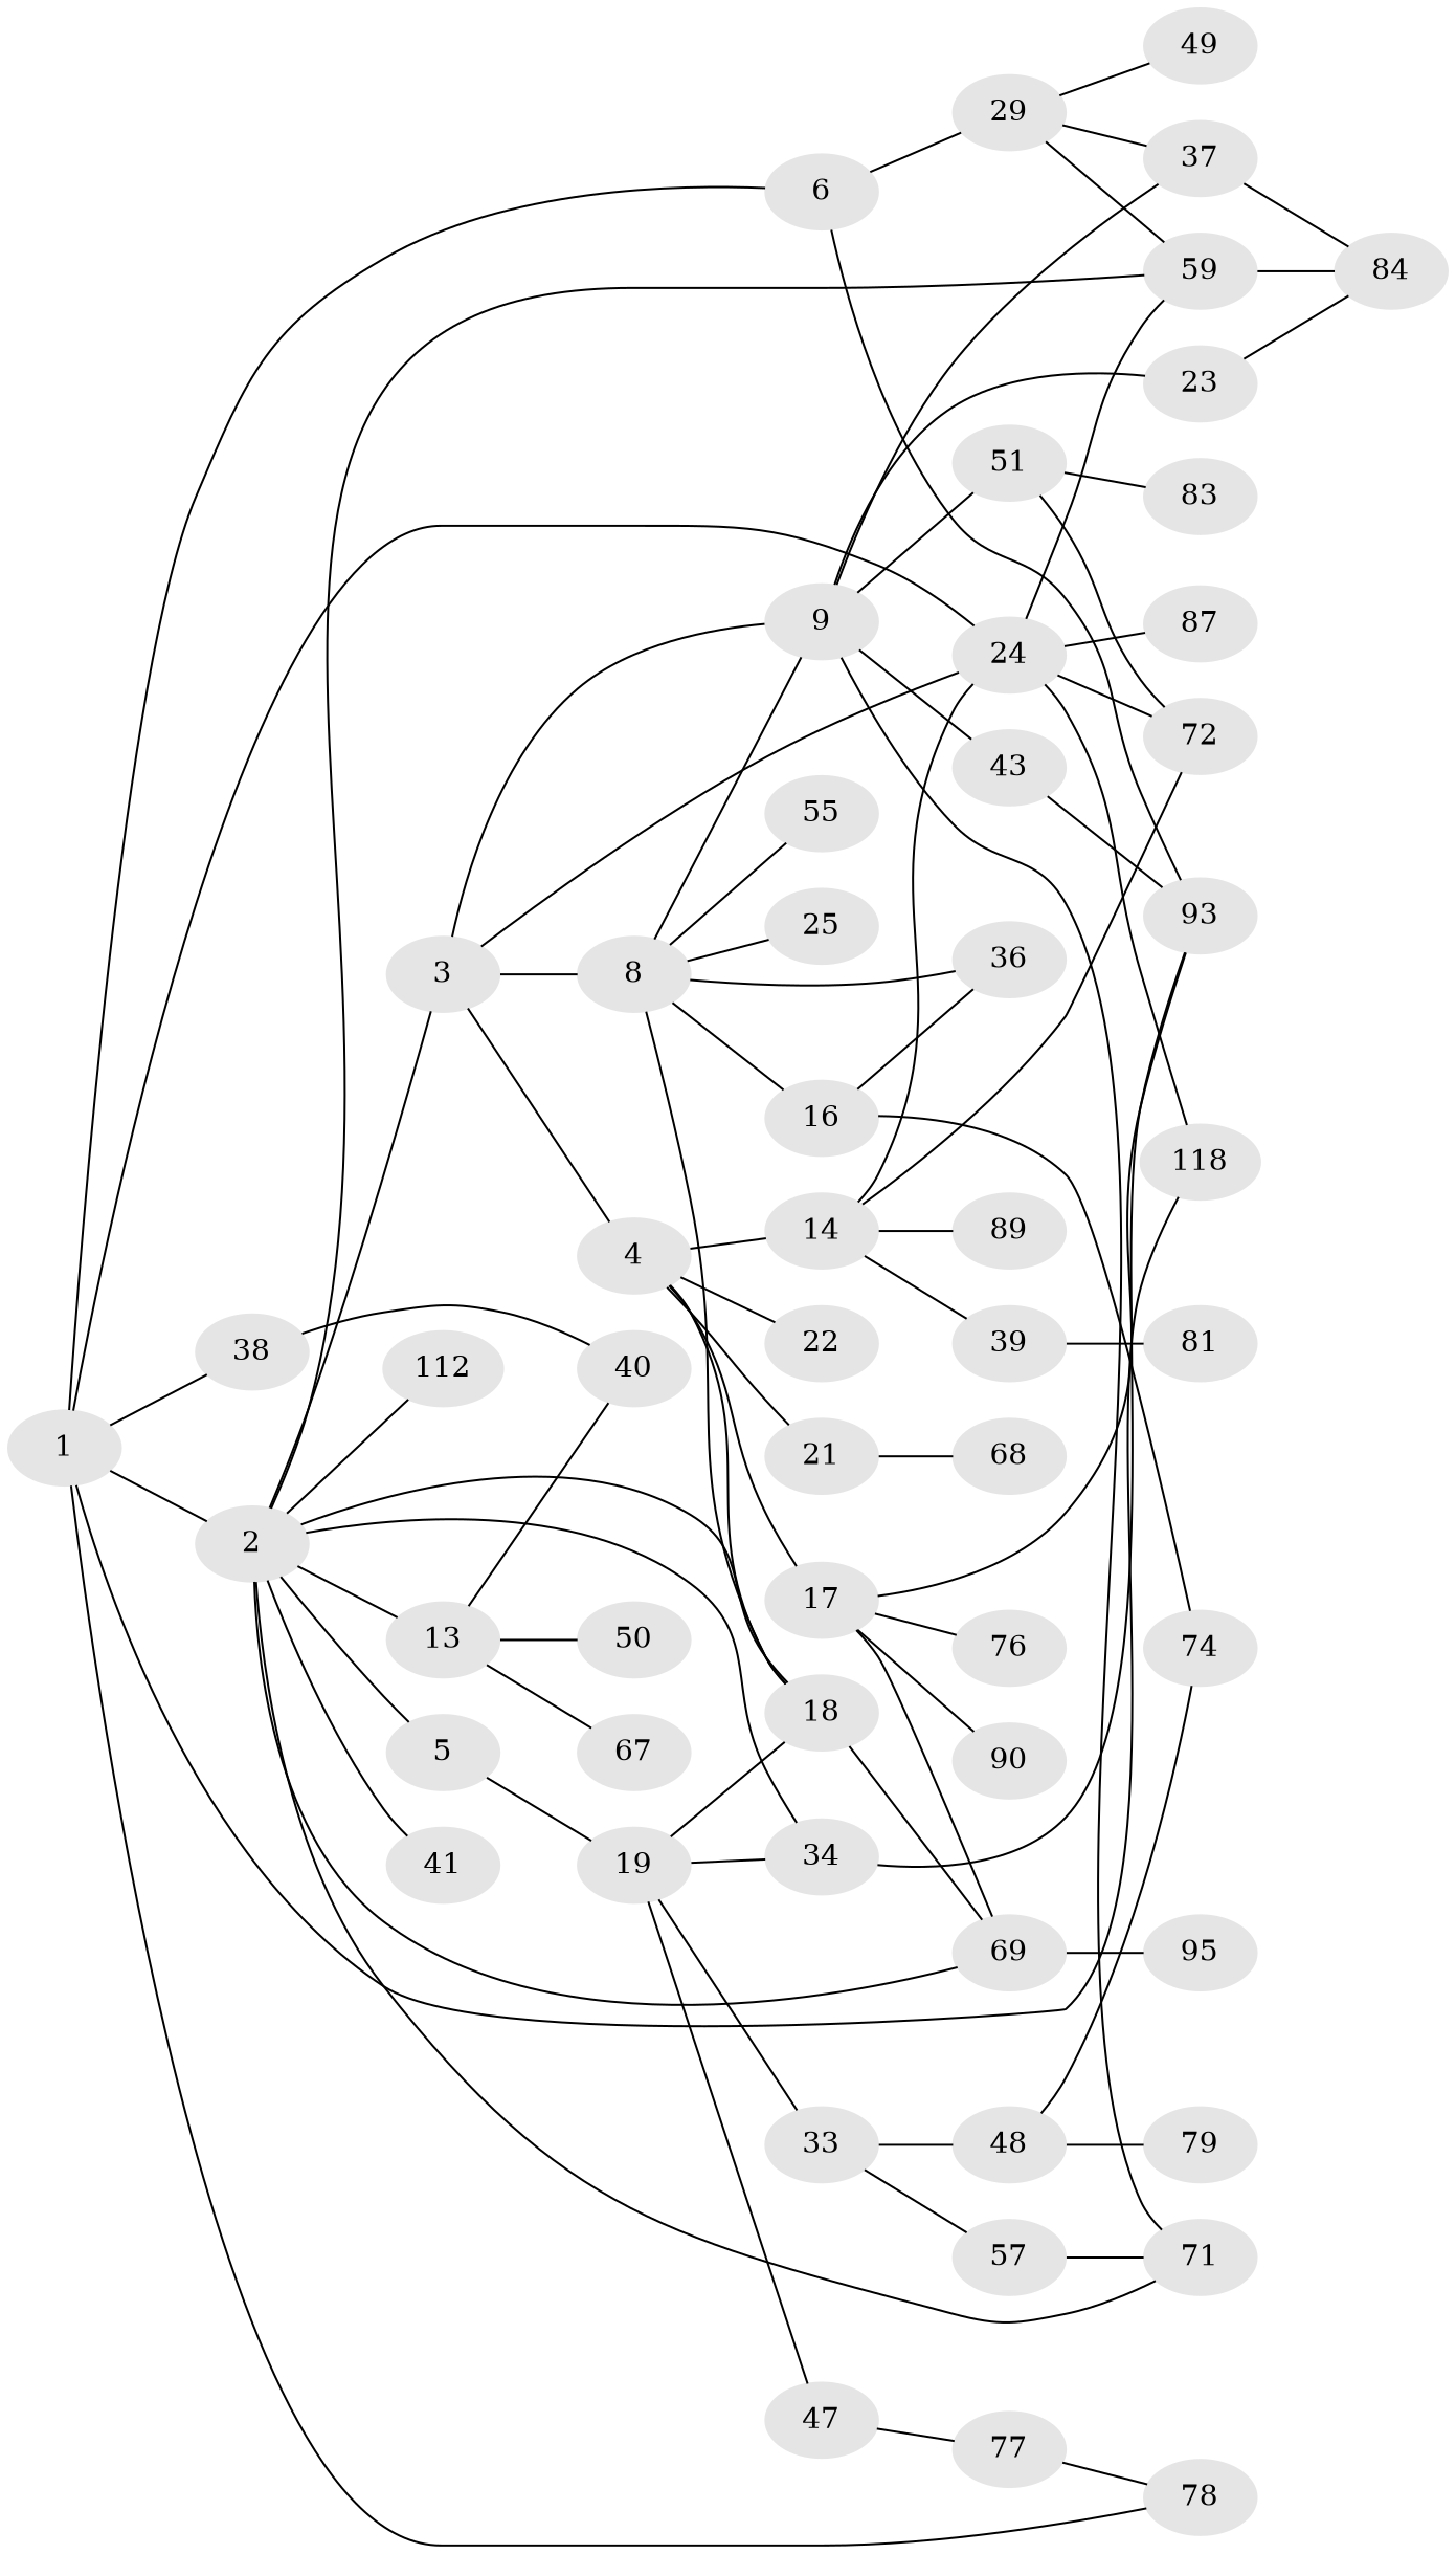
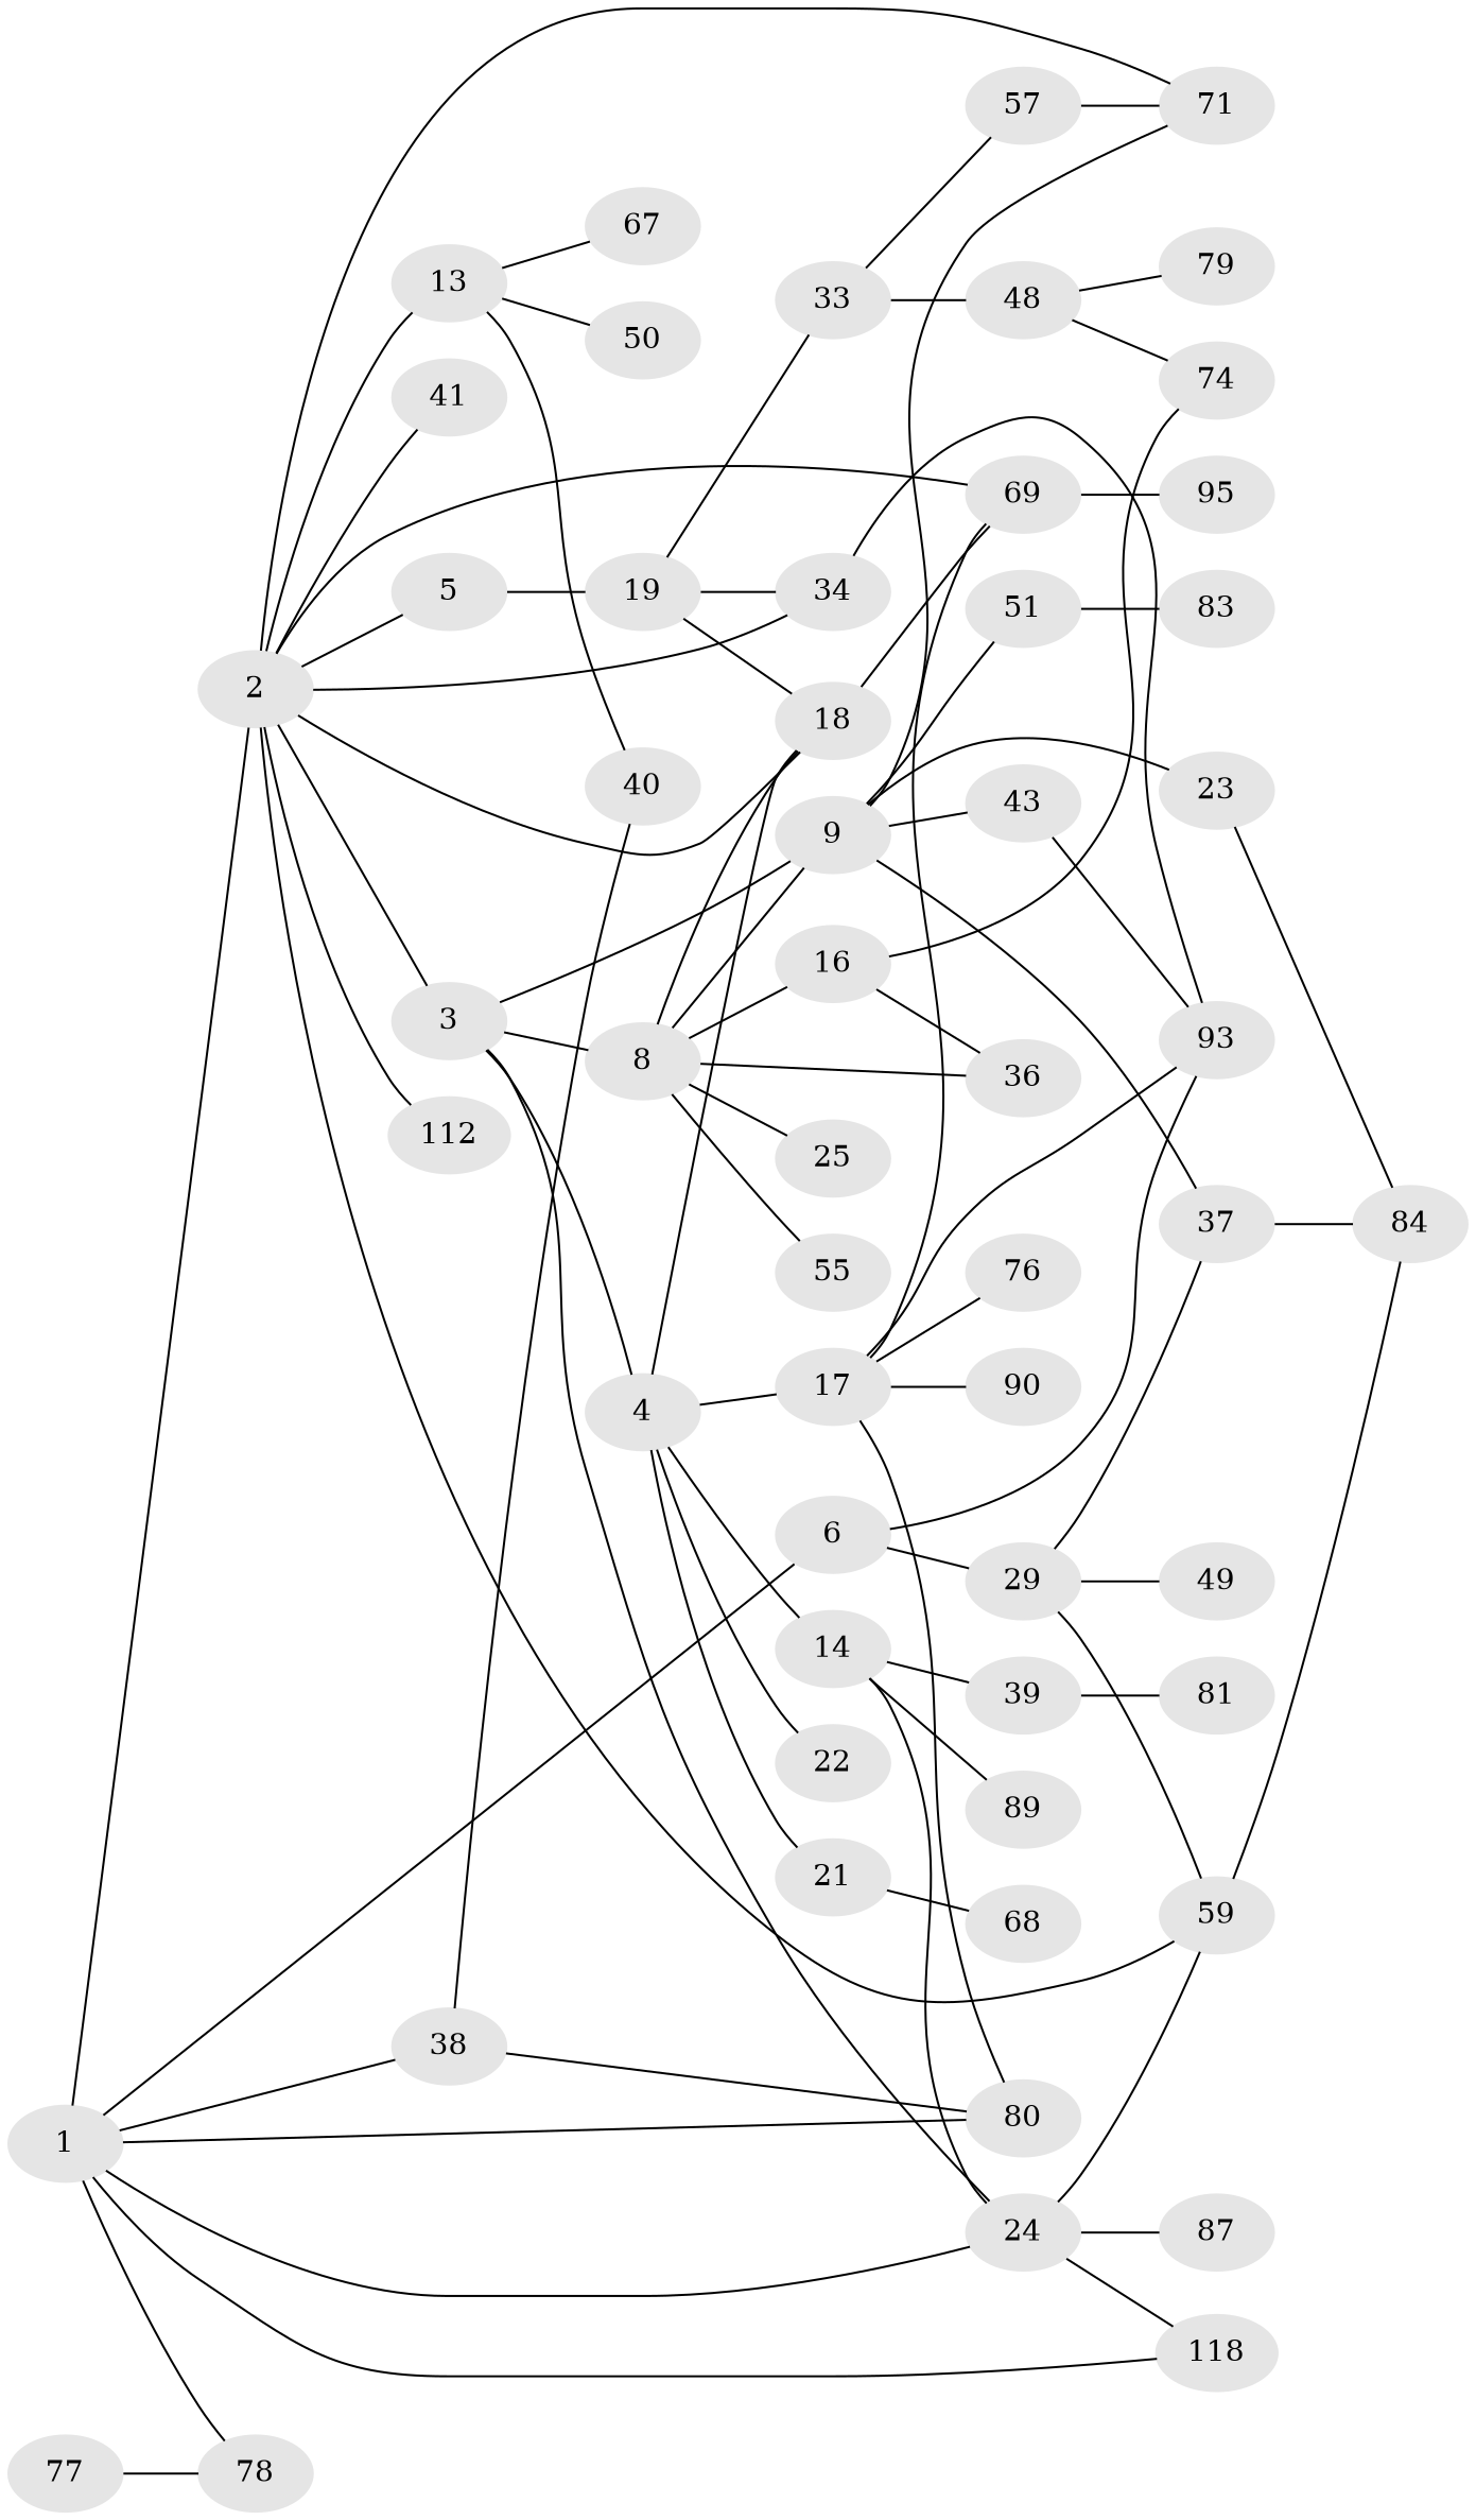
  graph {
    rankdir=LR
    node [color=gray90 style=filled]
    1 [super="+7"]
    2 [super="+30+10"]
    6 [super="+12"]
    24 [super="+62+63"]
    38 [super="+53"]
    78 [super="+96"]
+   80
    118
    18 [super="+115+61"]
    3
    5 [super="+97"]
    13
    34 [super="+40"]
    41
    59 [super="+69"]
    n16 [label=69]
    71 [super="+111"]
    112
    29 [super="+32"]
    93
-   72
    87
    n23 [label=40]
    4
    8
    9 [super="+11+36+46"]
    n27 [label=19 super="+19"]
    50
    67
    84 [super="+94"]
    95
    14 [super="+58+20"]
    17 [super="+27+45"]
    21 [super="+28"]
    22 [super="+107"]
    16 [super="+42"]
    25 [super="+70"]
    n38 [label=36 super="+103"]
    55 [super="+65"]
    23 [super="+52"]
    37 [super="+56+54"]
    43 [super="+60"]
    51
    39 [super="+66"]
    89
    76 [super="+116"]
    90
    68
    33 [super="+35"]
-   47
    49
    74
    83
    81
    48 [super="+88"]
    57
    77 [super="+117"]
    79
    1 -- 2
    1 -- 6
    1 -- 24
    1 -- 38
    1 -- 78
+   1 -- 80
    1 -- 118
    2 -- 18
    2 -- 3
    2 -- 5
    2 -- 13
    2 -- 34
    2 -- 41
    2 -- 59
    2 -- n16
    2 -- 71
    2 -- 112
    6 -- 29
    6 -- 93
    24 -- 118
    24 -- 59
-   24 -- 72
    24 -- 87
+   38 -- 80
    38 -- n23
    18 -- n16
    3 -- 24
    3 -- 4
    3 -- 8
    3 -- 9
    5 -- n27
    13 -- n23
    13 -- 50
    13 -- 67
    34 -- 93
    59 -- 84
    n16 -- 95
    29 -- 59
    29 -- 37
    29 -- 49
    4 -- 18
    4 -- 14
    4 -- 17
    4 -- 21
    4 -- 22
    8 -- 18
    8 -- 9
    8 -- 16
    8 -- 25
    8 -- n38
    8 -- 55
    9 -- 71
    9 -- 23
    9 -- 37
    9 -- 43
    9 -- 51
    n27 -- 18
    n27 -- 34
    n27 -- 33
-   n27 -- 47
    14 -- 24
-   14 -- 72
    14 -- 39
    14 -- 89
+   17 -- 80
    17 -- n16
    17 -- 93
    17 -- 76
    17 -- 90
    21 -- 68
    16 -- n38
    16 -- 74
    23 -- 84
    37 -- 84
    43 -- 93
-   51 -- 72
    51 -- 83
    39 -- 81
    33 -- 48
    33 -- 57
-   47 -- 77
    48 -- 74
    48 -- 79
    57 -- 71
    77 -- 78
  }
